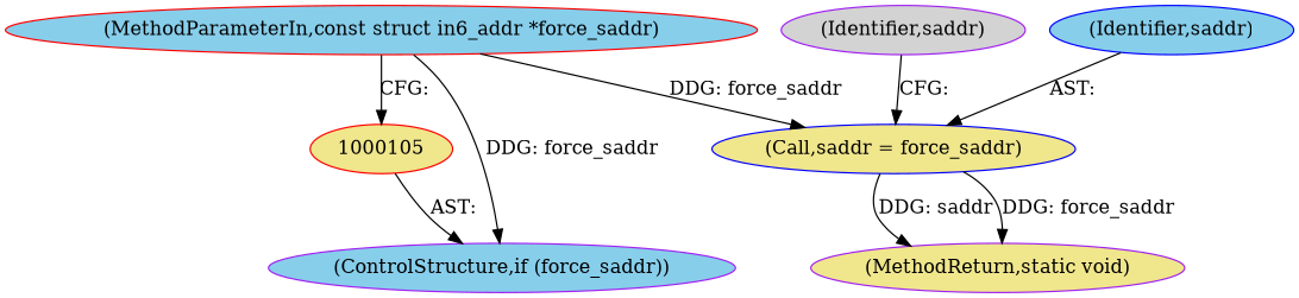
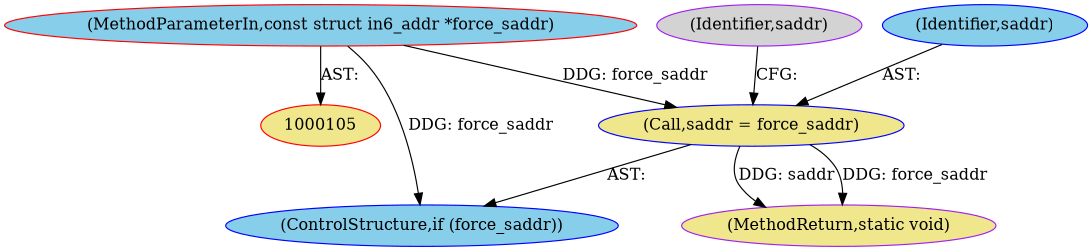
  digraph {
    node [color=purple fillcolor=khaki style=filled]
    n1 [color=blue label="(Call,saddr = force_saddr)"]
    n2 [label="(MethodReturn,static void)"]
-   n3 [fillcolor=skyblue label="(ControlStructure,if (force_saddr))"]
+   n3 [color=blue fillcolor=skyblue label="(ControlStructure,if (force_saddr))"]
    n4 [color=red fillcolor=skyblue label="(MethodParameterIn,const struct in6_addr *force_saddr)"]
    1000105 [color=red]
    n6 [fillcolor=lightgrey label="(Identifier,saddr)"]
    n7 [color=blue fillcolor=skyblue label="(Identifier,saddr)"]
    n1 -> n2 [label="DDG: saddr"]
    n1 -> n2 [label="DDG: force_saddr"]
-   1000105 -> n3 [label="AST: "]
+   n1 -> n3 [label="AST: "]
    n4 -> n1 [label="DDG: force_saddr"]
    n4 -> n3 [label="DDG: force_saddr"]
-   n4 -> 1000105 [label="CFG: "]
+   n4 -> 1000105 [label="AST: "]
    n6 -> n1 [label="CFG: "]
    n7 -> n1 [label="AST: "]
  }
